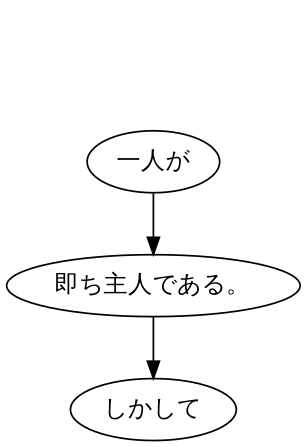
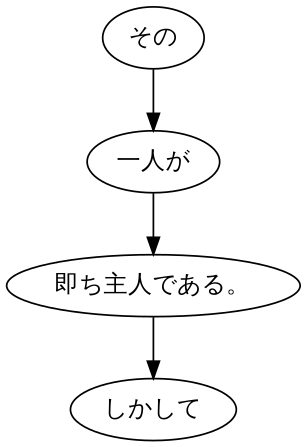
  digraph {
    fontname="Liberation Sans"
    node [fontname="Liberation Sans"]
    edge [fontname="Liberation Sans"]
    n1 [label="しかして"]
    n2 [label="即ち主人である。"]
+   n3 [label="その"]
    n4 [label="一人が"]
    n2 -> n1
+   n3 -> n4
    n4 -> n2
  }
